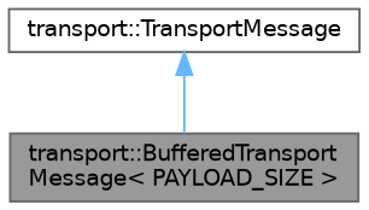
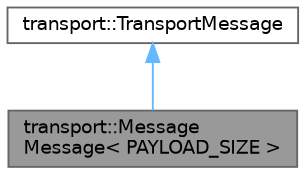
  digraph {
    node [color=gray40 fontname=Helvetica fontsize=10 shape=box style=filled]
-   n1 [fillcolor=grey60 fontcolor=black height=0.2 label="transport::BufferedTransport\lMessage\< PAYLOAD_SIZE \>" width=0.4]
+   n1 [fillcolor=grey60 fontcolor=black height=0.2 label="transport::Message\lMessage\< PAYLOAD_SIZE \>" width=0.4]
    n2 [fillcolor=white height=0.2 label="transport::TransportMessage" width=0.4]
    n2 -> n1 [color=steelblue1 dir=back fontname=Helvetica fontsize=10 labelfontname=Helvetica labelfontsize=10 style=solid]
  }
